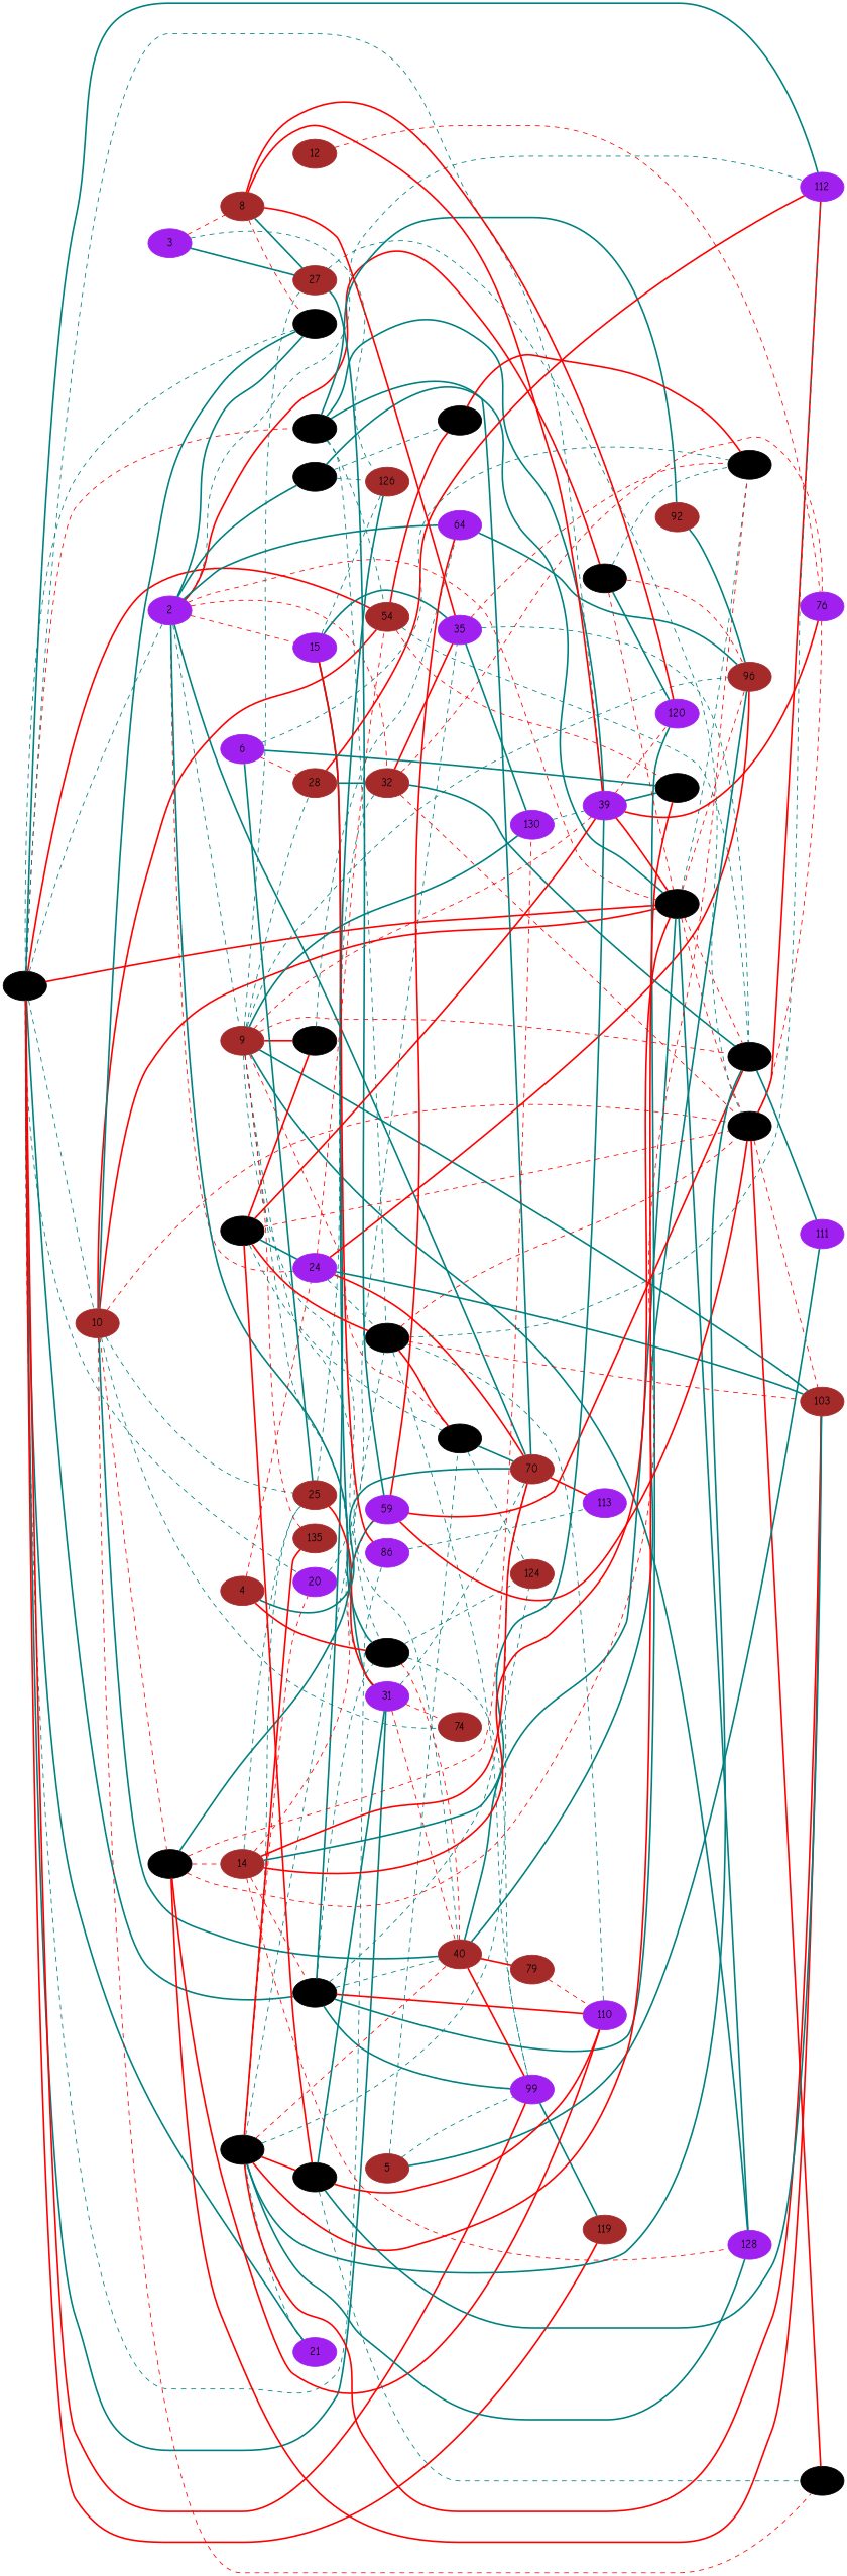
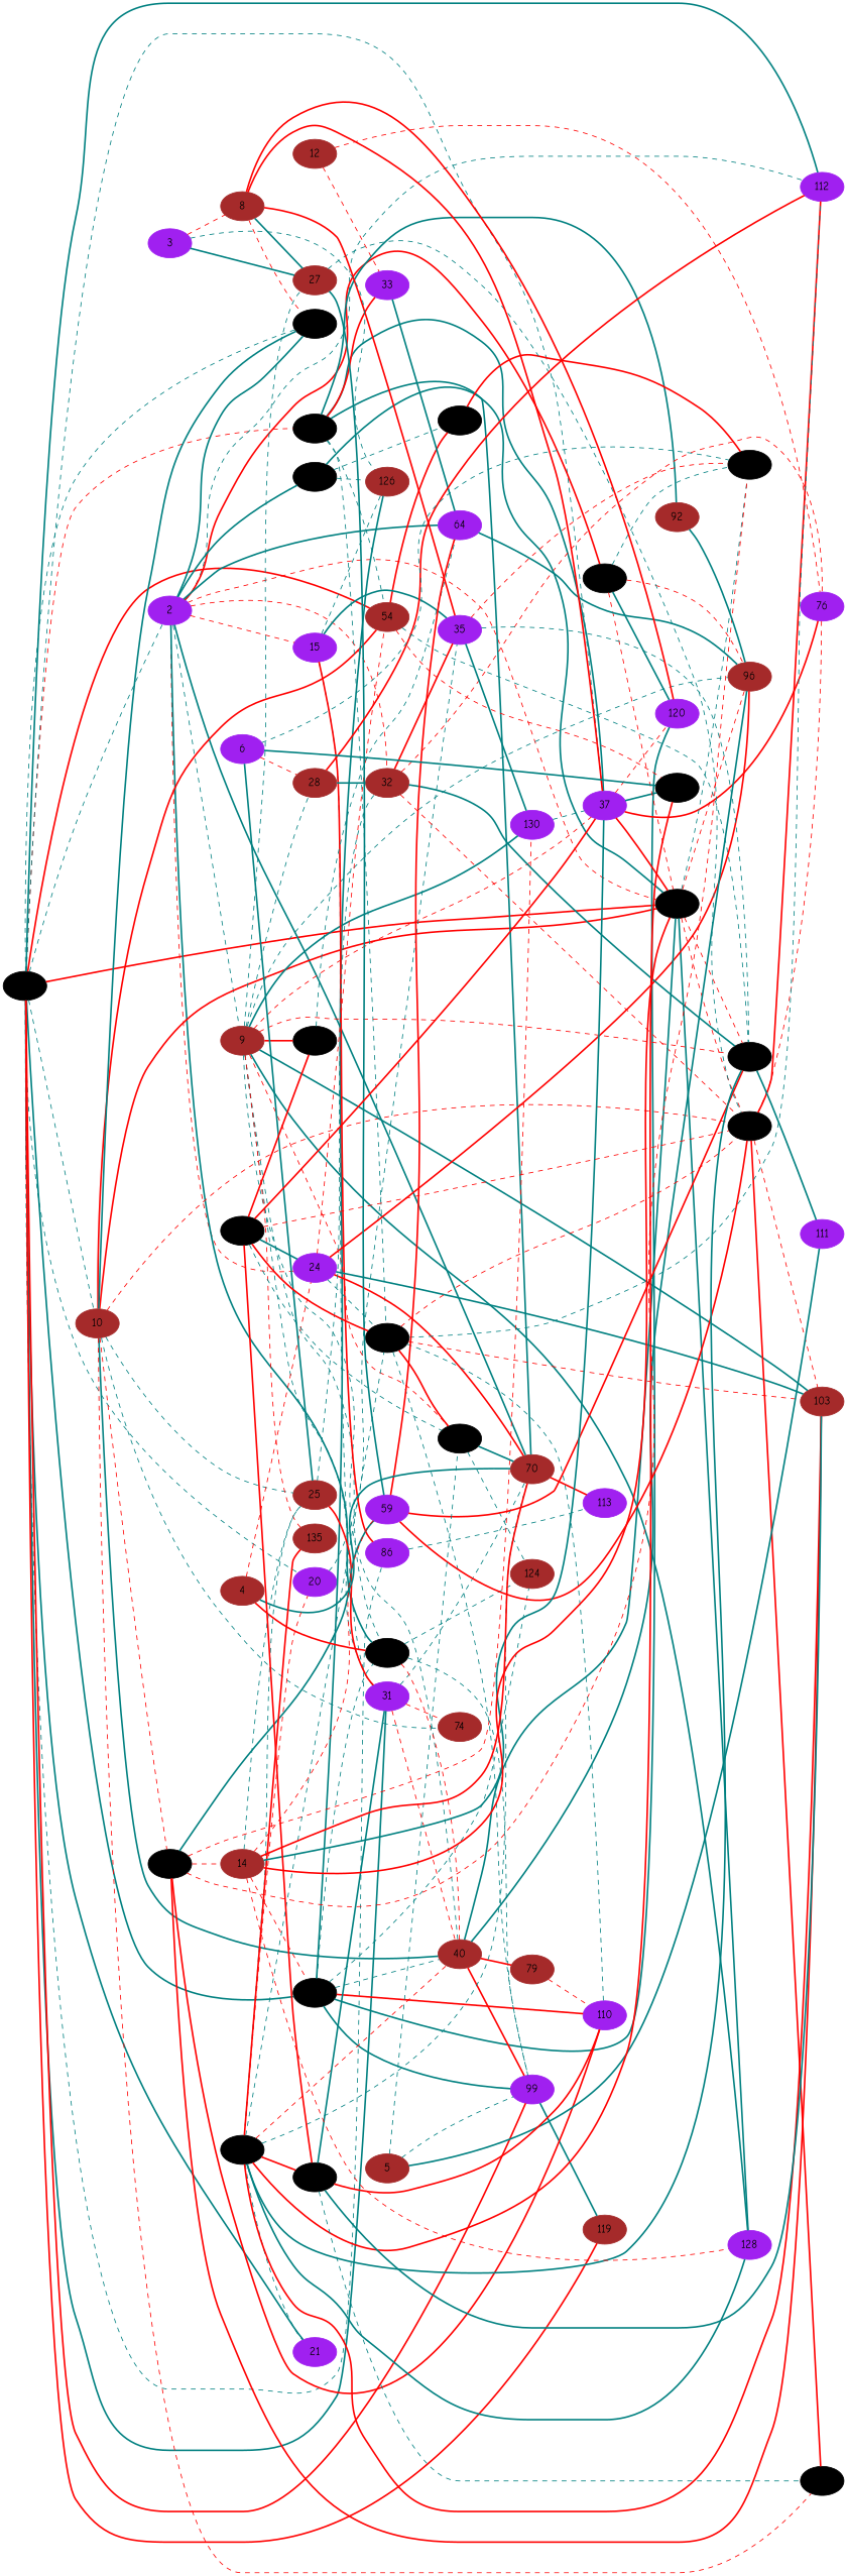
  graph {
    fontname="Comic Neue"
    rankdir=LR
    node [color=purple fontname="Comic Neue" style=filled]
    edge [color=teal fontname="Comic Neue" style=dashed]
    1 [color=black super="+69+82+16"]
    2 [super="+133+125+39"]
    10 [color=brown super="+51"]
    19 [color=black super="+78+102"]
    20
    21
    29 [color=black super="+123"]
    31 [super="+83+114"]
-   37 [super="+109+38" label=39]
+   37 [super="+109+38"]
    50 [color=black super="+58"]
    54 [color=brown super="+104"]
    86
    94 [color=black]
    99
    112 [super="+115"]
    119 [color=brown]
    9 [color=brown super="+132+41+45"]
    15 [super="+108"]
    24 [super="+56+68"]
    26 [color=black super="+118+129"]
    32 [color=brown super="+107"]
    36 [color=black super="+49"]
    44 [color=black super="+134"]
    64 [super="+75"]
    70 [color=brown super="+87+88"]
    25 [color=brown super="+53+116"]
    40 [color=brown super="+57+52"]
    11 [color=black super="+23+47"]
    65 [color=black super="+100+81"]
    74 [color=brown]
    97 [color=black]
    126 [color=brown]
    120
    110
    124 [color=brown]
    35 [super="+61"]
    30 [color=black super="+43+46"]
+   33
    92 [color=brown]
    93 [color=black]
    76 [super="+98"]
    89 [color=black]
    62 [color=black super="+63"]
    128
    96 [color=brown super="+101"]
    80 [color=black]
    113
    27 [color=brown super="+42"]
    48 [color=black super="+67"]
    28 [color=brown]
    103 [color=brown super="+131"]
    135 [color=brown]
    22 [color=black]
    130
    8 [color=brown super="+121"]
    3
    59 [super="+122"]
    4 [color=brown super="+34"]
    5 [color=brown]
    111
    6
    7 [color=black super="+90+18"]
    17 [color=black]
    79 [color=brown]
    14 [color=brown super="+106"]
    12 [color=brown]
    13 [color=black super="+72"]
    1 -- 2
    1 -- 10
    1 -- 19 [style=bold]
    1 -- 20
    1 -- 21 [style=bold]
    1 -- 29 [color=red weight=2]
    1 -- 31 [style=bold]
    1 -- 37
    1 -- 50 [color=red style=bold]
    1 -- 54 [color=red style=bold]
    1 -- 86
    1 -- 94
    1 -- 99 [color=red style=bold]
    1 -- 112 [style=bold]
    1 -- 119 [color=red style=bold]
    2 -- 50 [color=red]
    2 -- 94 [style=bold]
    2 -- 112
    2 -- 9
    2 -- 15 [color=red]
    2 -- 24 [color=red]
    2 -- 26 [style=bold]
    2 -- 32 [color=red]
    2 -- 36 [color=red style=bold]
    2 -- 44 [style=bold]
    2 -- 64 [style=bold]
    2 -- 70 [style=bold]
    10 -- 50 [color=red style=bold]
    10 -- 54 [color=red style=bold]
    10 -- 94 [style=bold]
    10 -- 25
    10 -- 40 [style=bold]
    10 -- 11 [color=red]
    10 -- 65 [color=red]
    10 -- 74
    10 -- 97 [color=red]
    19 -- 99 [style=bold]
    19 -- 26
    19 -- 40
    19 -- 126 [style=bold]
    19 -- 120 [style=bold]
    19 -- 110 [color=red style=bold]
    19 -- 124
    20 -- 35
    29 -- 37 [style=bold]
    29 -- 54
    29 -- 70 [style=bold]
    29 -- 30
+   29 -- 33 [color=red style=bold]
    29 -- 92 [style=bold]
    31 -- 70
    31 -- 40 [color=red]
    31 -- 74 [color=red]
    37 -- 50 [color=red style=bold]
    37 -- 120 [color=red]
    37 -- 93 [style=bold]
    37 -- 76 [color=red style=bold]
    50 -- 65 [color=red]
    50 -- 89
    50 -- 62 [color=red]
    50 -- 128 [style=bold]
    50 -- 96 [color=red]
    54 -- 93 [color=red]
    54 -- 62
    54 -- 80 [color=red style=bold]
    86 -- 113
    99 -- 119 [style=bold]
    9 -- 31
    9 -- 37 [color=red]
    9 -- 26
    9 -- 40 [weight=2]
    9 -- 62 [color=red]
    9 -- 128 [style=bold]
    9 -- 96
    9 -- 27
    9 -- 48 [color=red]
    9 -- 28
    9 -- 103 [style=bold]
    9 -- 135 [color=red]
    9 -- 22 [color=red style=bold]
    9 -- 130 [style=bold]
-   15 -- 31 [style=bold]
+   15 -- 31
    15 -- 86 [color=red style=bold]
    15 -- 126
    15 -- 35 [style=bold]
    24 -- 54 [color=red]
    24 -- 70 [color=red style=bold]
    24 -- 30
    24 -- 96 [color=red style=bold]
    24 -- 103 [style=bold]
    26 -- 99
    26 -- 40 [color=red]
    26 -- 124
    32 -- 65 [color=red]
    32 -- 35 [color=red style=bold]
    32 -- 76 [color=red]
    32 -- 62 [style=bold]
    36 -- 50 [color=red]
    36 -- 120 [style=bold]
    36 -- 89
    36 -- 96 [color=red]
    44 -- 50 [style=bold]
    44 -- 126
    44 -- 80
    64 -- 96 [style=bold]
    70 -- 113 [color=red style=bold]
    25 -- 31 [color=red style=bold]
    25 -- 32
    40 -- 50 [style=bold]
    40 -- 99 [color=red style=bold]
    40 -- 96 [style=bold]
    40 -- 79 [color=red style=bold]
    11 -- 110 [color=red style=bold]
    11 -- 89 [color=red]
    11 -- 103 [color=red style=bold]
    11 -- 130 [color=red]
    11 -- 59 [style=bold]
    11 -- 14 [color=red]
    65 -- 112 [color=red style=bold]
    65 -- 97 [color=red style=bold]
    65 -- 76 [color=red]
    65 -- 103 [color=red]
    35 -- 89 [color=red]
    35 -- 62
    35 -- 130 [style=bold]
    30 -- 99
    30 -- 112
    30 -- 65 [color=red]
    30 -- 110
    30 -- 48 [color=red style=bold]
    30 -- 103 [color=red]
+   33 -- 64 [style=bold]
    92 -- 96 [style=bold]
    62 -- 111 [style=bold]
    80 -- 89 [color=red style=bold]
    27 -- 65
    27 -- 59 [style=bold weight=2]
    48 -- 70 [style=bold]
    48 -- 124
    28 -- 112 [color=red style=bold]
    28 -- 32 [style=bold]
    22 -- 64
    130 -- 37
    8 -- 37 [color=red style=bold]
    8 -- 94 [color=red]
    8 -- 120 [color=red style=bold]
    8 -- 35 [color=red style=bold]
    8 -- 27 [style=bold]
    3 -- 126
    3 -- 27 [style=bold]
    3 -- 8 [color=red]
    59 -- 64 [color=red style=bold]
    59 -- 65 [color=red style=bold]
    59 -- 62 [color=red style=bold]
    4 -- 24 [color=red weight=2]
    4 -- 26 [color=red style=bold]
    4 -- 70 [style=bold]
    5 -- 99
    5 -- 48
    5 -- 111 [style=bold]
    6 -- 25 [style=bold]
    6 -- 93 [style=bold]
    6 -- 89
    6 -- 28 [color=red]
    7 -- 20 [color=red]
    7 -- 21
    7 -- 70
    7 -- 25
    7 -- 40 [color=red]
    7 -- 30
    7 -- 93 [color=red style=bold]
    7 -- 62 [style=bold]
    7 -- 128 [style=bold]
    7 -- 103 [color=red style=bold]
    7 -- 135 [color=red style=bold]
    7 -- 17 [color=red style=bold]
    17 -- 31 [style=bold]
    17 -- 97
    17 -- 110 [color=red style=bold]
    17 -- 103 [style=bold]
    79 -- 110 [color=red]
    14 -- 19 [color=red]
    14 -- 37 [style=bold]
    14 -- 50 [color=red style=bold]
    14 -- 70 [color=red style=bold]
    14 -- 25
    14 -- 128 [color=red]
    14 -- 59 [color=red]
+   12 -- 33 [color=red]
    12 -- 76 [color=red]
    13 -- 37 [color=red style=bold]
    13 -- 24 [style=bold]
    13 -- 65 [color=red]
    13 -- 30 [color=red style=bold]
    13 -- 48
    13 -- 22 [color=red style=bold]
    13 -- 17 [color=red style=bold]
  }
